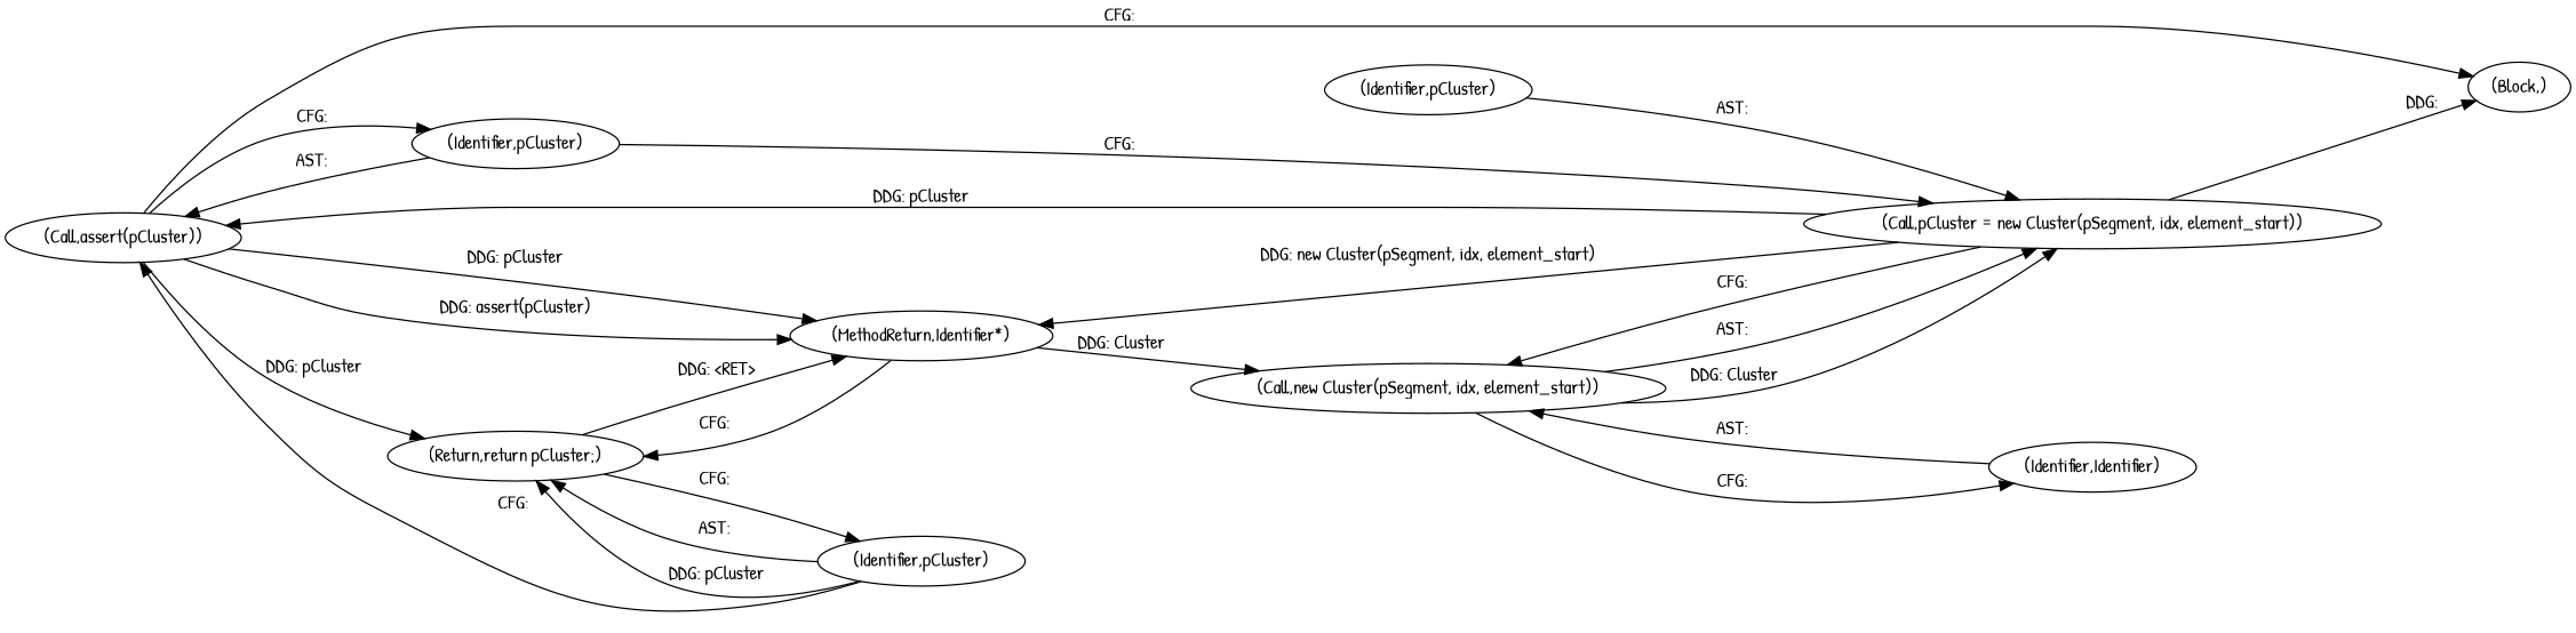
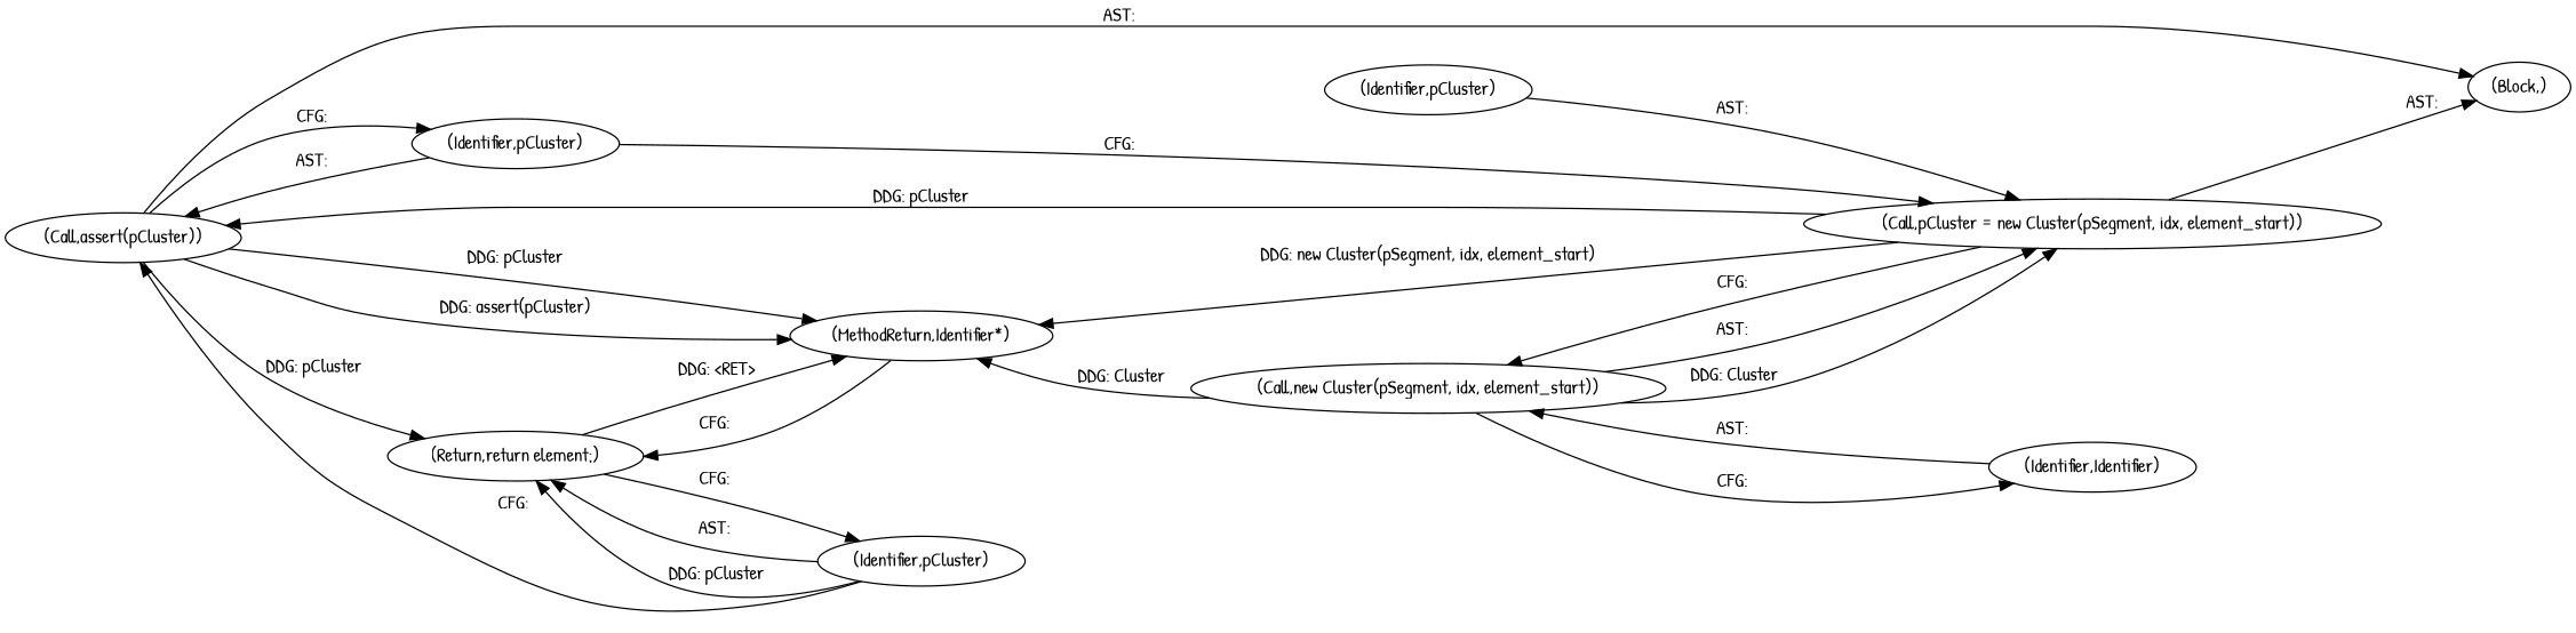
  digraph {
    fontname="Patrick Hand"
    rankdir=LR
    node [fontname="Patrick Hand"]
    edge [fontname="Patrick Hand"]
    n1 [label="(Call,assert(pCluster))"]
-   n2 [label="(Return,return pCluster;)"]
+   n2 [label="(Return,return element;)"]
    n3 [label="(MethodReturn,Identifier*)"]
    n4 [label="(Identifier,pCluster)"]
    n5 [label="(Block,)"]
    n6 [label="(Identifier,pCluster)"]
    n7 [label="(Call,pCluster = new Cluster(pSegment, idx, element_start))"]
    n8 [label="(Call,new Cluster(pSegment, idx, element_start))"]
    n9 [label="(Identifier,Identifier)"]
    n10 [label="(Identifier,pCluster)"]
    n1 -> n2 [label="DDG: pCluster"]
    n1 -> n3 [label="DDG: assert(pCluster)"]
    n1 -> n3 [label="DDG: pCluster"]
    n1 -> n4 [label="CFG: "]
-   n1 -> n5 [label="CFG: "]
+   n1 -> n5 [label="AST: "]
    n2 -> n3 [label="DDG: <RET>"]
    n2 -> n6 [label="CFG: "]
    n3 -> n2 [label="CFG: "]
    n4 -> n1 [label="AST: "]
    n4 -> n7 [label="CFG: "]
    n6 -> n1 [label="CFG: "]
    n6 -> n2 [label="AST: "]
    n6 -> n2 [label="DDG: pCluster"]
    n7 -> n1 [label="DDG: pCluster"]
    n7 -> n3 [label="DDG: new Cluster(pSegment, idx, element_start)"]
-   n7 -> n5 [label="DDG: "]
+   n7 -> n5 [label="AST: "]
    n7 -> n8 [label="CFG: "]
-   n3 -> n8 [label="DDG: Cluster"]
+   n8 -> n3 [label="DDG: Cluster"]
    n8 -> n7 [label="AST: "]
    n8 -> n7 [label="DDG: Cluster"]
    n8 -> n9 [label="CFG: "]
    n9 -> n8 [label="AST: "]
    n10 -> n7 [label="AST: "]
  }
